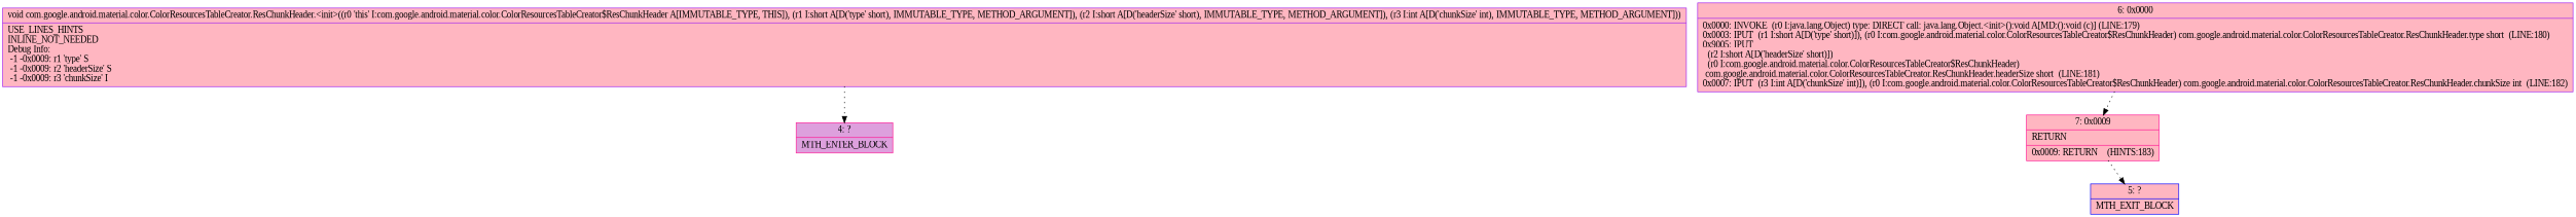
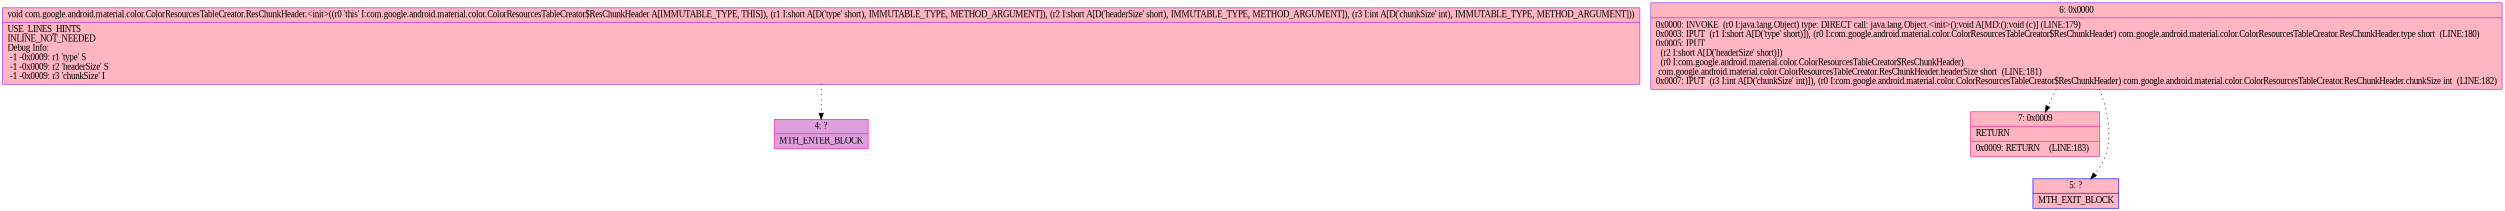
  digraph {
    fontname="Liberation Serif"
    node [color=deeppink fillcolor=lightpink fontname="Liberation Serif" shape=record style=filled]
    edge [fontname="Liberation Serif" style=dotted]
    n1 [fillcolor=plum label="{4\:\ ?|MTH_ENTER_BLOCK\l}"]
-   n2 [color=purple label="{6\:\ 0x0000|0x0000: INVOKE  (r0 I:java.lang.Object) type: DIRECT call: java.lang.Object.\<init\>():void A[MD:():void (c)] (LINE:179)\l0x0003: IPUT  (r1 I:short A[D('type' short)]), (r0 I:com.google.android.material.color.ColorResourcesTableCreator$ResChunkHeader) com.google.android.material.color.ColorResourcesTableCreator.ResChunkHeader.type short  (LINE:180)\l0x9005: IPUT  \l  (r2 I:short A[D('headerSize' short)])\l  (r0 I:com.google.android.material.color.ColorResourcesTableCreator$ResChunkHeader)\l com.google.android.material.color.ColorResourcesTableCreator.ResChunkHeader.headerSize short  (LINE:181)\l0x0007: IPUT  (r3 I:int A[D('chunkSize' int)]), (r0 I:com.google.android.material.color.ColorResourcesTableCreator$ResChunkHeader) com.google.android.material.color.ColorResourcesTableCreator.ResChunkHeader.chunkSize int  (LINE:182)\l}"]
-   n3 [label="{7\:\ 0x0009|RETURN\l|0x0009: RETURN    (HINTS:183)\l}"]
+   n2 [color=purple label="{6\:\ 0x0000|0x0000: INVOKE  (r0 I:java.lang.Object) type: DIRECT call: java.lang.Object.\<init\>():void A[MD:():void (c)] (LINE:179)\l0x0003: IPUT  (r1 I:short A[D('type' short)]), (r0 I:com.google.android.material.color.ColorResourcesTableCreator$ResChunkHeader) com.google.android.material.color.ColorResourcesTableCreator.ResChunkHeader.type short  (LINE:180)\l0x0005: IPUT  \l  (r2 I:short A[D('headerSize' short)])\l  (r0 I:com.google.android.material.color.ColorResourcesTableCreator$ResChunkHeader)\l com.google.android.material.color.ColorResourcesTableCreator.ResChunkHeader.headerSize short  (LINE:181)\l0x0007: IPUT  (r3 I:int A[D('chunkSize' int)]), (r0 I:com.google.android.material.color.ColorResourcesTableCreator$ResChunkHeader) com.google.android.material.color.ColorResourcesTableCreator.ResChunkHeader.chunkSize int  (LINE:182)\l}"]
+   n3 [label="{7\:\ 0x0009|RETURN\l|0x0009: RETURN    (LINE:183)\l}"]
    n4 [color=blue label="{5\:\ ?|MTH_EXIT_BLOCK\l}"]
    n5 [color=purple label="{void com.google.android.material.color.ColorResourcesTableCreator.ResChunkHeader.\<init\>((r0 'this' I:com.google.android.material.color.ColorResourcesTableCreator$ResChunkHeader A[IMMUTABLE_TYPE, THIS]), (r1 I:short A[D('type' short), IMMUTABLE_TYPE, METHOD_ARGUMENT]), (r2 I:short A[D('headerSize' short), IMMUTABLE_TYPE, METHOD_ARGUMENT]), (r3 I:int A[D('chunkSize' int), IMMUTABLE_TYPE, METHOD_ARGUMENT]))  | USE_LINES_HINTS\lINLINE_NOT_NEEDED\lDebug Info:\l  \-1 \-0x0009: r1 'type' S\l  \-1 \-0x0009: r2 'headerSize' S\l  \-1 \-0x0009: r3 'chunkSize' I\l}"]
    n2 -> n3
-   n3 -> n4
+   n2 -> n4
    n5 -> n1
  }
